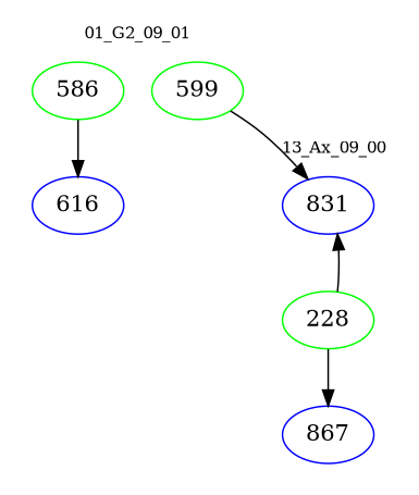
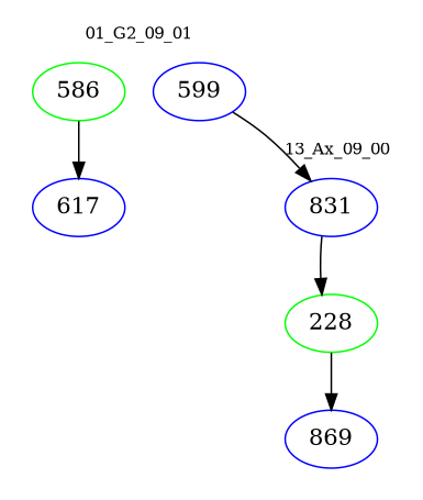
  digraph {
    node [color=blue]
    edge [color=black]
    n1 [label=831]
    n2 [color=green label=228]
-   n3 [label=867]
-   n4 [color=green label=599]
+   n3 [label=869]
+   n4 [label=599]
    n5 [color=green label=586]
-   n6 [label=616]
+   n6 [label=617]
    subgraph cluster_1 {
      color=white
      fontsize=10
      label="13_Ax_09_00"
      n1
      n2
      n3
    }
    subgraph cluster_2 {
      color=white
      fontsize=10
      label="01_G2_09_01"
      n4
      n5
      n6
    }
-   n2 -> n1
+   n1 -> n2
    n2 -> n3
    n4 -> n1
    n5 -> n6
  }
